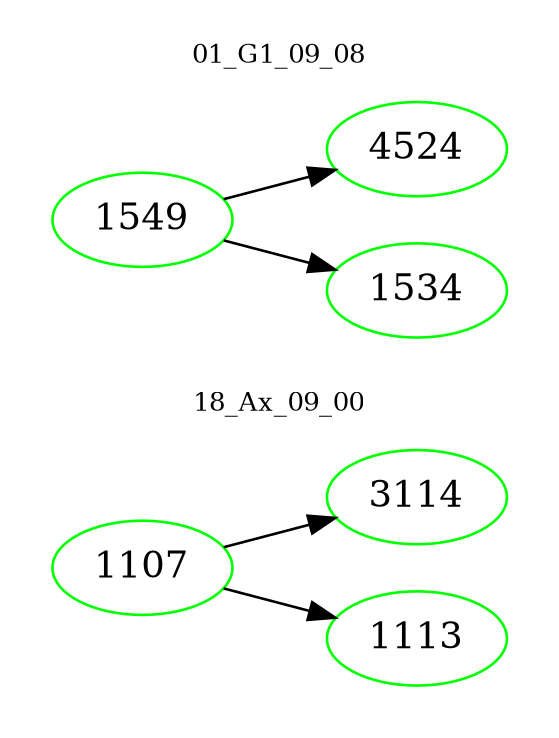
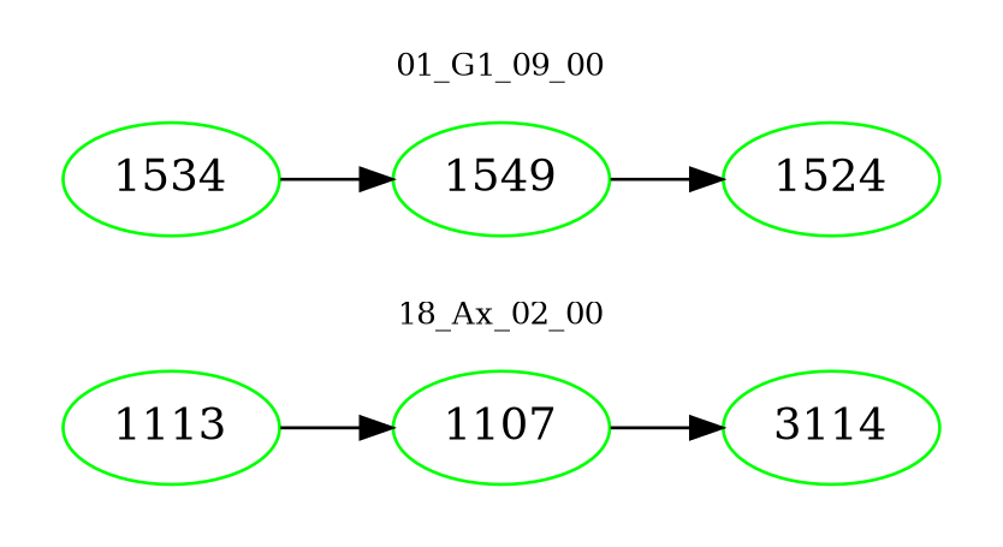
  digraph {
    rankdir=LR
    node [color=green]
    edge [color=black]
    n1 [label=1107]
    n2 [label=1113]
    n3 [label=3114]
    n4 [label=1534]
-   n5 [label=4524]
+   n5 [label=1524]
    n6 [label=1549]
    subgraph cluster_1 {
      color=white
      fontsize=10
-     label="18_Ax_09_00"
+     label="18_Ax_02_00"
      n1
      n2
      n3
    }
    subgraph cluster_2 {
      color=white
      fontsize=10
-     label="01_G1_09_08"
+     label="01_G1_09_00"
      n4
      n5
      n6
    }
-   n1 -> n2
+   n2 -> n1
    n1 -> n3
-   n6 -> n4
+   n4 -> n6
    n6 -> n5
  }
